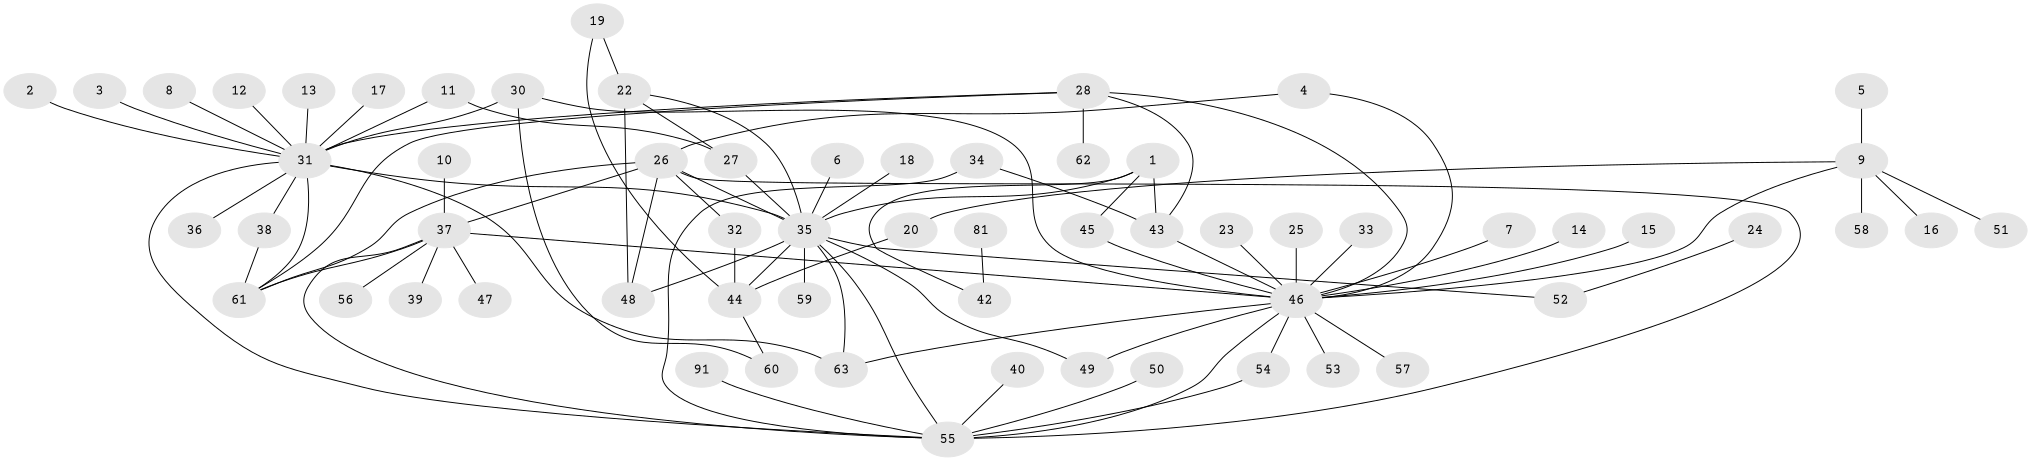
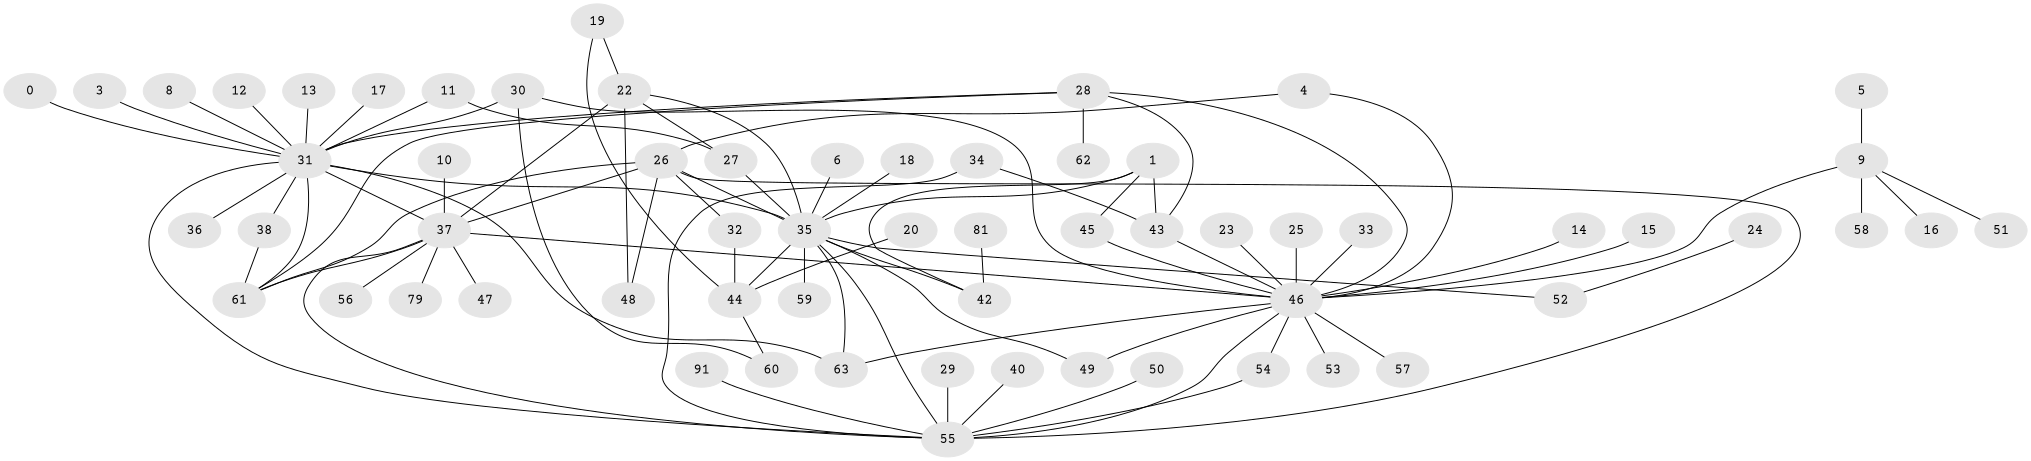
  graph {
    fontname="Courier Prime"
    node [color=gray90 fontname="Courier Prime" style=filled]
    edge [fontname="Courier Prime" weight=1.0]
    1
    35
    42
    43
    45
    44
    55
    48
    52
    63
    49
    59
    46
    53
    54
    57
-   2
+   2 [label=0]
    31
    37
    61
    36
    38
    3
    4
    26
    32
    5
    9
    16
    20
    51
    58
    6
-   7
    8
    10
-   39
+   39 [label=79]
    47
    56
    11
    27
    12
    13
    14
    15
    17
    18
    19
    22
    60
    n51 [label=91]
    23
    24
    25
    28
    62
+   29
    30
    33
    34
    40
    n62 [label=81]
    50
    1 -- 35
    1 -- 42
    1 -- 43
    1 -- 45
    35 -- 44 [weight=2.0]
    35 -- 55
-   35 -- 48
+   35 -- 42
    35 -- 52
    35 -- 63
    35 -- 49
    35 -- 59
    43 -- 46
    45 -- 46
    44 -- 60
    46 -- 55
    46 -- 63
    46 -- 49
    46 -- 53
    46 -- 54
    46 -- 57
    54 -- 55
    2 -- 31
    31 -- 35
    31 -- 55
    31 -- 63
+   31 -- 37 [weight=2.0]
    31 -- 61
    31 -- 36
    31 -- 38
    37 -- 55
    37 -- 46
    37 -- 61
    37 -- 39
    37 -- 47
    37 -- 56
    38 -- 61
    3 -- 31
    4 -- 46
    4 -- 26
    26 -- 35
    26 -- 55
    26 -- 48
    26 -- 37
    26 -- 61
    26 -- 32
    32 -- 44
    5 -- 9
    9 -- 46
    9 -- 16
-   9 -- 20
    9 -- 51
    9 -- 58
    20 -- 44
    6 -- 35
-   7 -- 46
    8 -- 31
    10 -- 37
    11 -- 31
    11 -- 27
    27 -- 35
    12 -- 31
    13 -- 31
    14 -- 46
    15 -- 46
    17 -- 31
    18 -- 35
    19 -- 44
    19 -- 22
    22 -- 35
    22 -- 48
+   22 -- 37
    22 -- 27
    n51 -- 55
    23 -- 46
    24 -- 52
    25 -- 46
    28 -- 43
    28 -- 46
    28 -- 31
    28 -- 61
    28 -- 62
+   29 -- 55
    30 -- 46
    30 -- 31
    30 -- 60
    33 -- 46
    34 -- 43
    34 -- 55
    40 -- 55
    n62 -- 42
    50 -- 55
  }
